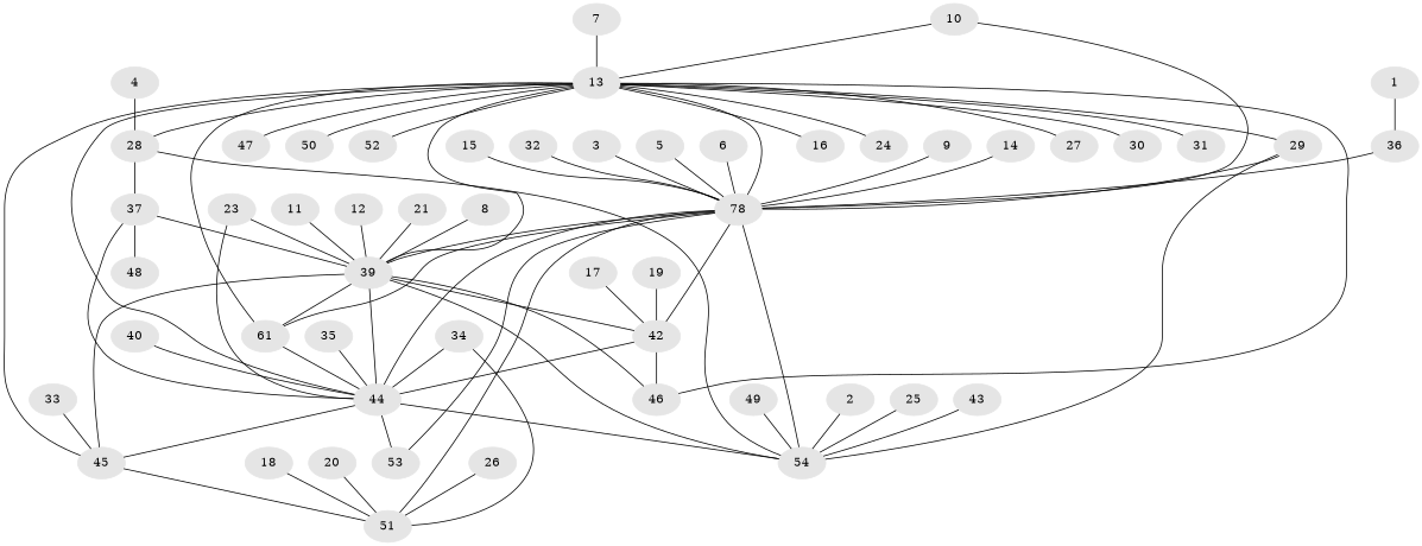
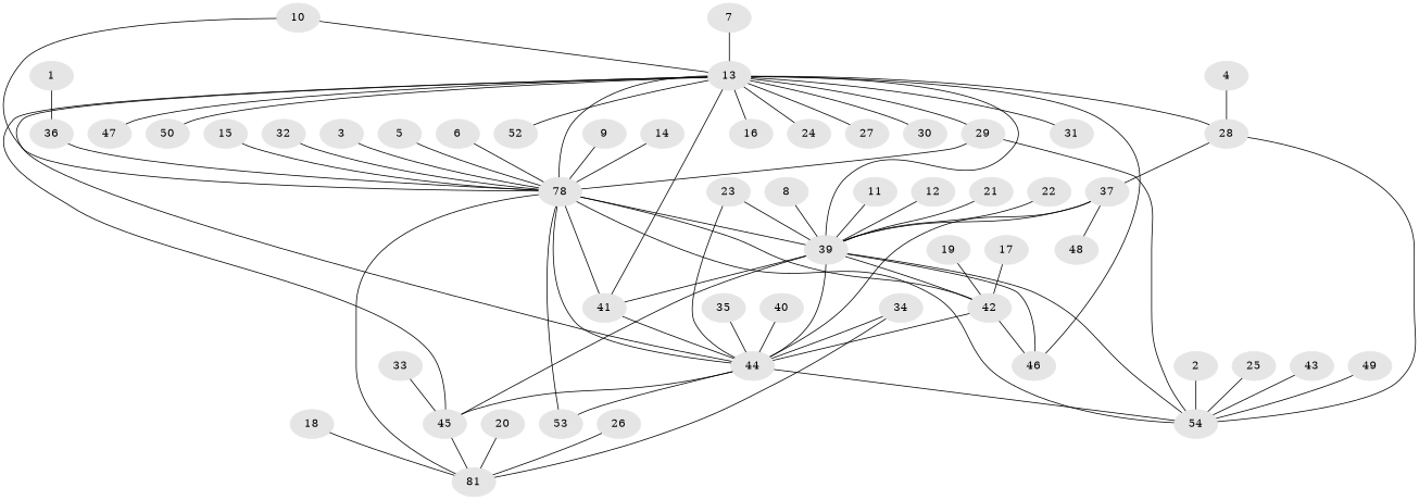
  graph {
    node [color=gray90 style=filled]
    edge [weight=1.0]
    1
    36
    n3 [label=78]
    13
    28
    39
    16
    24
    27
    29
    30
    31
-   41 [label=61]
+   41
    44
    45
    46
    47
    50
    52
    2
    54
    3
    42
-   51
+   51 [label=81]
    53
    4
    37
    5
    6
    7
    8
    9
    10
    11
    12
    14
    15
    17
    18
    19
    20
    21
+   22
    23
    25
    26
    48
    32
    33
    34
    35
    40
    43
    49
    1 -- 36
    36 -- n3
    n3 -- 39
    n3 -- 41
    n3 -- 44 [weight=2.0]
    n3 -- 54
    n3 -- 42 [weight=3.0]
    n3 -- 51
    n3 -- 53
    13 -- n3 [weight=2.0]
    13 -- 28
    13 -- 39 [weight=2.0]
    13 -- 16
    13 -- 24
    13 -- 27
    13 -- 29
    13 -- 30
    13 -- 31
    13 -- 41 [weight=2.0]
    13 -- 44
    13 -- 45
    13 -- 46
    13 -- 47
    13 -- 50
    13 -- 52
    28 -- 54
    28 -- 37
    39 -- 41
    39 -- 44 [weight=4.0]
    39 -- 45
    39 -- 46
    39 -- 54
    39 -- 42
    29 -- n3
    29 -- 54
    41 -- 44
    44 -- 45 [weight=2.0]
    44 -- 54
    44 -- 53
    45 -- 51
    2 -- 54
    3 -- n3
    42 -- 44
    42 -- 46
    4 -- 28
    37 -- 39
    37 -- 44
    37 -- 48
    5 -- n3
    6 -- n3 [weight=2.0]
    7 -- 13
    8 -- 39
    9 -- n3
    10 -- n3
    10 -- 13
    11 -- 39
    12 -- 39
    14 -- n3
    15 -- n3
    17 -- 42
    18 -- 51
    19 -- 42
    20 -- 51
    21 -- 39
+   22 -- 39
    23 -- 39
    23 -- 44
    25 -- 54
    26 -- 51
    32 -- n3
    33 -- 45 [weight=2.0]
    34 -- 44
    34 -- 51
    35 -- 44
    40 -- 44
    43 -- 54
    49 -- 54
  }
